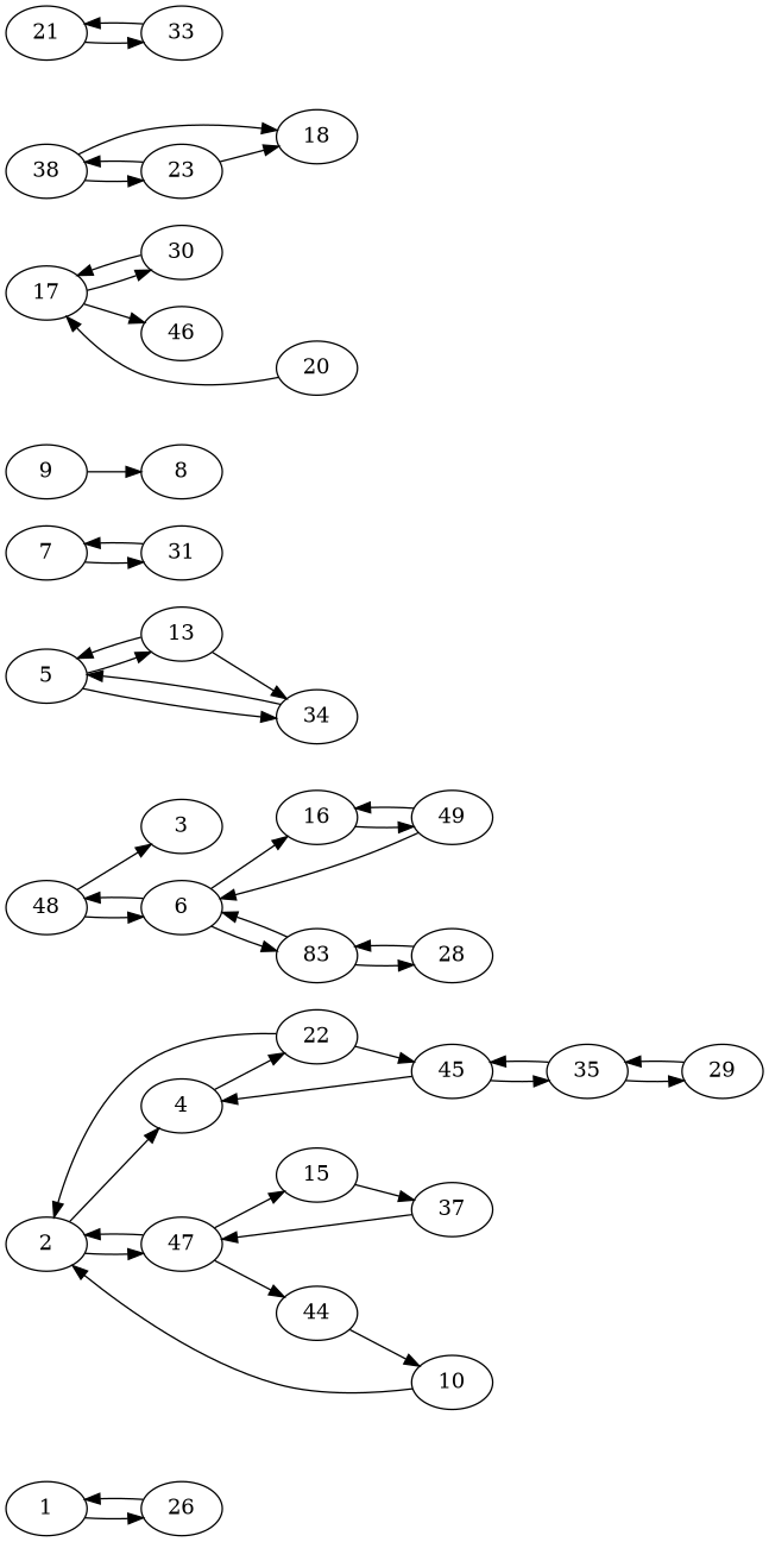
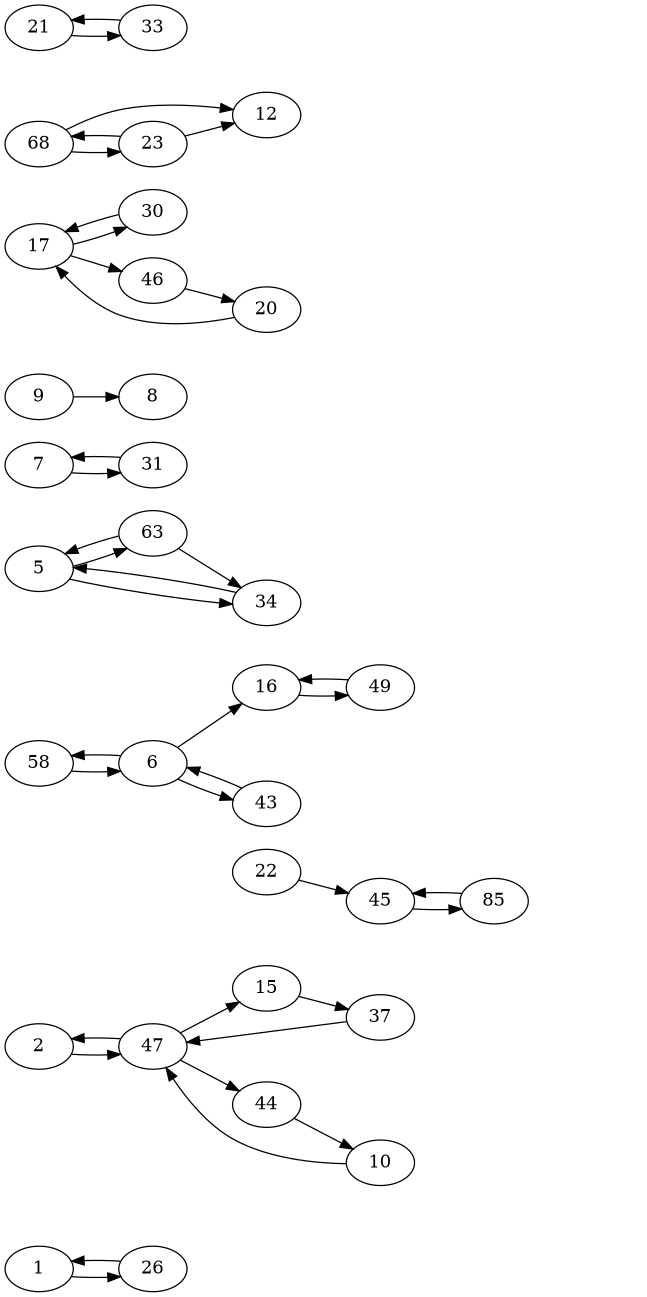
  digraph {
    rankdir=LR
    1
    26
    2
-   4
    47
    22
    15
    44
    45
    37
    10
-   48
-   3
+   48 [label=58]
    6
    16
-   43 [label=83]
-   35
+   43
+   35 [label=85]
    5
-   13
+   13 [label=63]
    34
    49
-   28
    7
    31
    9
    8
    17
    30
    46
    20
-   38
-   18
+   38 [label=68]
+   18 [label=12]
    23
    21
    33
-   29
    1 -> 26
    26 -> 1
-   2 -> 4
    2 -> 47
-   4 -> 22
    47 -> 2
    47 -> 15
    47 -> 44
-   22 -> 2
    22 -> 45
    15 -> 37
    44 -> 10
-   45 -> 4
    45 -> 35
    37 -> 47
-   10 -> 2
-   48 -> 3
+   10 -> 47
    48 -> 6
    6 -> 48
    6 -> 16
    6 -> 43
    16 -> 49
    43 -> 6
-   43 -> 28
    35 -> 45
-   35 -> 29
    5 -> 13
    5 -> 34
    13 -> 5
    13 -> 34
    34 -> 5
-   49 -> 6
    49 -> 16
-   28 -> 43
    7 -> 31
    31 -> 7
    9 -> 8
    17 -> 30
    17 -> 46
    30 -> 17
+   46 -> 20
    20 -> 17
    38 -> 18
    38 -> 23
    23 -> 38
    23 -> 18
    21 -> 33
    33 -> 21
-   29 -> 35
  }
